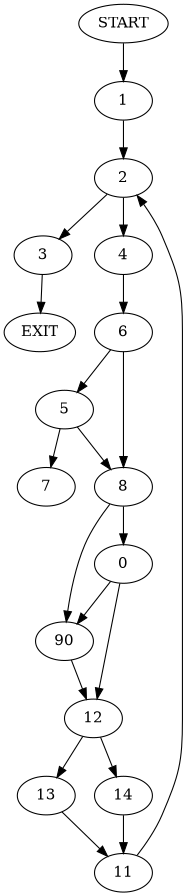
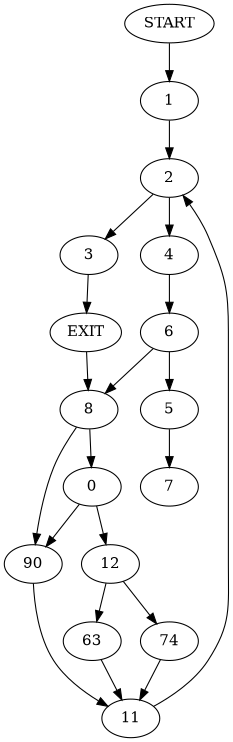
  digraph {
    n1 [label=START]
    1
    2
    n4 [label=EXIT]
    3
    4
    6
    5
    7
    8
    n11 [label=0]
    n12 [label=90]
    11
    12
-   13
-   14
+   13 [label=63]
+   14 [label=74]
    n1 -> 1
    1 -> 2
    2 -> 3
    2 -> 4
    3 -> n4
    4 -> 6
    6 -> 5
    6 -> 8
    5 -> 7
-   5 -> 8
+   n4 -> 8
    8 -> n11
    8 -> n12
    n11 -> n12
    n11 -> 12
-   n12 -> 12
+   n12 -> 11
    11 -> 2
    12 -> 13
    12 -> 14
    13 -> 11
    14 -> 11
  }
